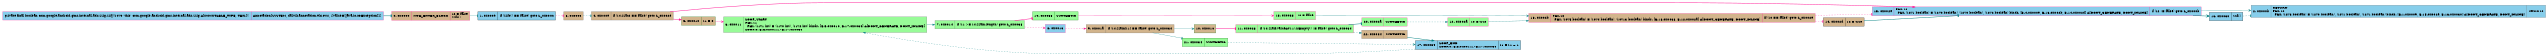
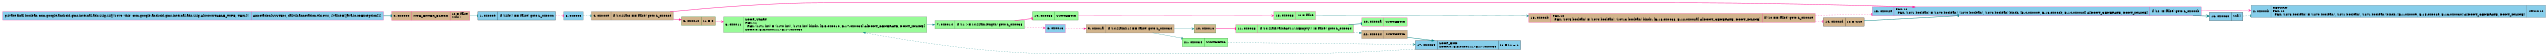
  digraph {
    rankdir=LR
    node [color=deeppink fillcolor=tan shape=record style=filled]
    edge [arrowhead=tee color=teal style=dashed]
    n1 [label="{0\:\ 0x0000|MTH_ENTER_BLOCK\l|r2 = false\lzzfk()\l}"]
    n2 [color=black fillcolor=skyblue label="{1\:\ 0x0009|if (zzfo() == false) goto L_0x000c\l}"]
-   n3 [color=gray40 label="{3\:\ 0x000c}"]
+   n3 [color=gray40 fillcolor=skyblue label="{3\:\ 0x000c}"]
    n4 [color=gray40 fillcolor=skyblue label="{2\:\ 0x000b|RETURN\lPHI: r2 \l  PHI: (r2v3 boolean) = (r2v0 boolean), (r2v1 boolean), (r2v1 boolean) binds: [B:1:0x0009, B:15:0x002e, B:16:0x0030] A[DONT_GENERATE, DONT_INLINE]\l|return r2\l}"]
    n5 [color=gray40 label="{4\:\ 0x000e|if (r4.zzacs == false) goto L_0x002e\l}"]
    n6 [color=darkgreen label="{5\:\ 0x0010|r1 = 0\l}"]
    n7 [fillcolor=skyblue label="{15\:\ 0x002e|PHI: r2 \l  PHI: (r2v1 boolean) = (r2v0 boolean), (r2v0 boolean), (r2v2 boolean) binds: [B:4:0x000e, B:13:0x002b, B:14:0x002d] A[DONT_GENERATE, DONT_INLINE]\l|if (r2 != false) goto L_0x000b\l}"]
    n8 [color=gray40 fillcolor=palegreen label="{6\:\ 0x0011|LOOP_START\lPHI: r1 \l  PHI: (r1v1 int) = (r1v0 int), (r1v2 int) binds: [B:5:0x0010, B:17:0x0034] A[DONT_GENERATE, DONT_INLINE]\lLOOP:0: B:6:0x0011\-\>B:17:0x0034\l}"]
    n9 [color=black fillcolor=skyblue label="{16\:\ 0x0030|zzfl()\l}"]
    n10 [color=gray40 fillcolor=palegreen label="{7\:\ 0x0014|if (r1 \>= r4.zzain.length) goto L_0x0038\l}"]
    n11 [fillcolor=skyblue label="{8\:\ 0x0016}"]
    n12 [color=darkgreen fillcolor=palegreen label="{19\:\ 0x0038|SYNTHETIC\l}"]
    n13 [color=gray40 label="{9\:\ 0x001a|if (r4.zzain[r1] == false) goto L_0x0034\l}"]
    n14 [fillcolor=palegreen label="{18\:\ 0x0038|r0 = false\l}"]
    n15 [color=darkgreen label="{10\:\ 0x001c}"]
    n16 [color=darkgreen fillcolor=palegreen label="{21\:\ 0x0034|SYNTHETIC\l}"]
    n17 [fillcolor=palegreen label="{11\:\ 0x0028|if (r4.zzaif.valueAt(r1).isEmpty() != false) goto L_0x0034\l}"]
    n18 [color=black fillcolor=skyblue label="{17\:\ 0x0034|LOOP_END\lLOOP:0: B:6:0x0011\-\>B:17:0x0034\l|r1 = r1 + 1\l}"]
    n19 [fillcolor=palegreen label="{20\:\ 0x002a|SYNTHETIC\l}"]
    n20 [color=gray40 label="{22\:\ 0x0034|SYNTHETIC\l}"]
-   n21 [fillcolor=palegreen label="{12\:\ 0x002a|r0 = true\l}"]
    n22 [label="{13\:\ 0x002b|PHI: r0 \l  PHI: (r0v5 boolean) = (r0v4 boolean), (r0v13 boolean) binds: [B:18:0x0038, B:12:0x002a] A[DONT_GENERATE, DONT_INLINE]\l|if (r0 == false) goto L_0x002e\l}"]
    n23 [color=black label="{14\:\ 0x002d|r2 = true\l}"]
    n24 [fillcolor=skyblue label="{private final boolean com.google.android.gms.internal.ads.zzig.zzfj((r4v0 'this' com.google.android.gms.internal.ads.zzig A[IMMUTABLE_TYPE, THIS]))  | Annotation[SYSTEM, dalvik.annotation.Throws, \{value=[java.io.IOException]\}]\l}"]
    n1 -> n2 [style=solid]
    n2 -> n3 [color=deeppink]
    n3 -> n5
    n5 -> n6 [arrowhead=normal color=deeppink style=bold]
    n5 -> n7 [arrowhead=normal color=deeppink style=bold]
    n6 -> n8 [arrowhead=vee color=deeppink style=solid]
-   n7 -> n4 [arrowhead=vee style=solid]
+   n7 -> n4 [arrowhead=vee color=deeppink style=solid]
    n7 -> n9 [arrowhead=vee style=bold]
    n8 -> n10 [arrowhead=normal style=solid]
    n9 -> n4
    n10 -> n11 [arrowhead=vee color=deeppink]
    n10 -> n12 [color=deeppink style=bold]
    n11 -> n13 [arrowhead=normal color=deeppink]
    n12 -> n14 [arrowhead=vee color=deeppink style=solid]
    n13 -> n15 [arrowhead=vee style=solid]
    n13 -> n16 [style=solid]
    n14 -> n22 [arrowhead=vee style=solid]
    n15 -> n17 [color=deeppink style=bold]
    n16 -> n18 [arrowhead=vee]
    n17 -> n19 [style=bold]
    n17 -> n20 [arrowhead=normal]
    n18 -> n8 [arrowhead=normal]
-   n19 -> n21 [arrowhead=normal]
    n20 -> n18 [arrowhead=normal style=bold]
-   n21 -> n22 [arrowhead=normal style=solid]
    n22 -> n7 [color=deeppink]
    n22 -> n23 [color=deeppink]
    n23 -> n7 [style=bold]
    n24 -> n1 [style=bold]
  }
